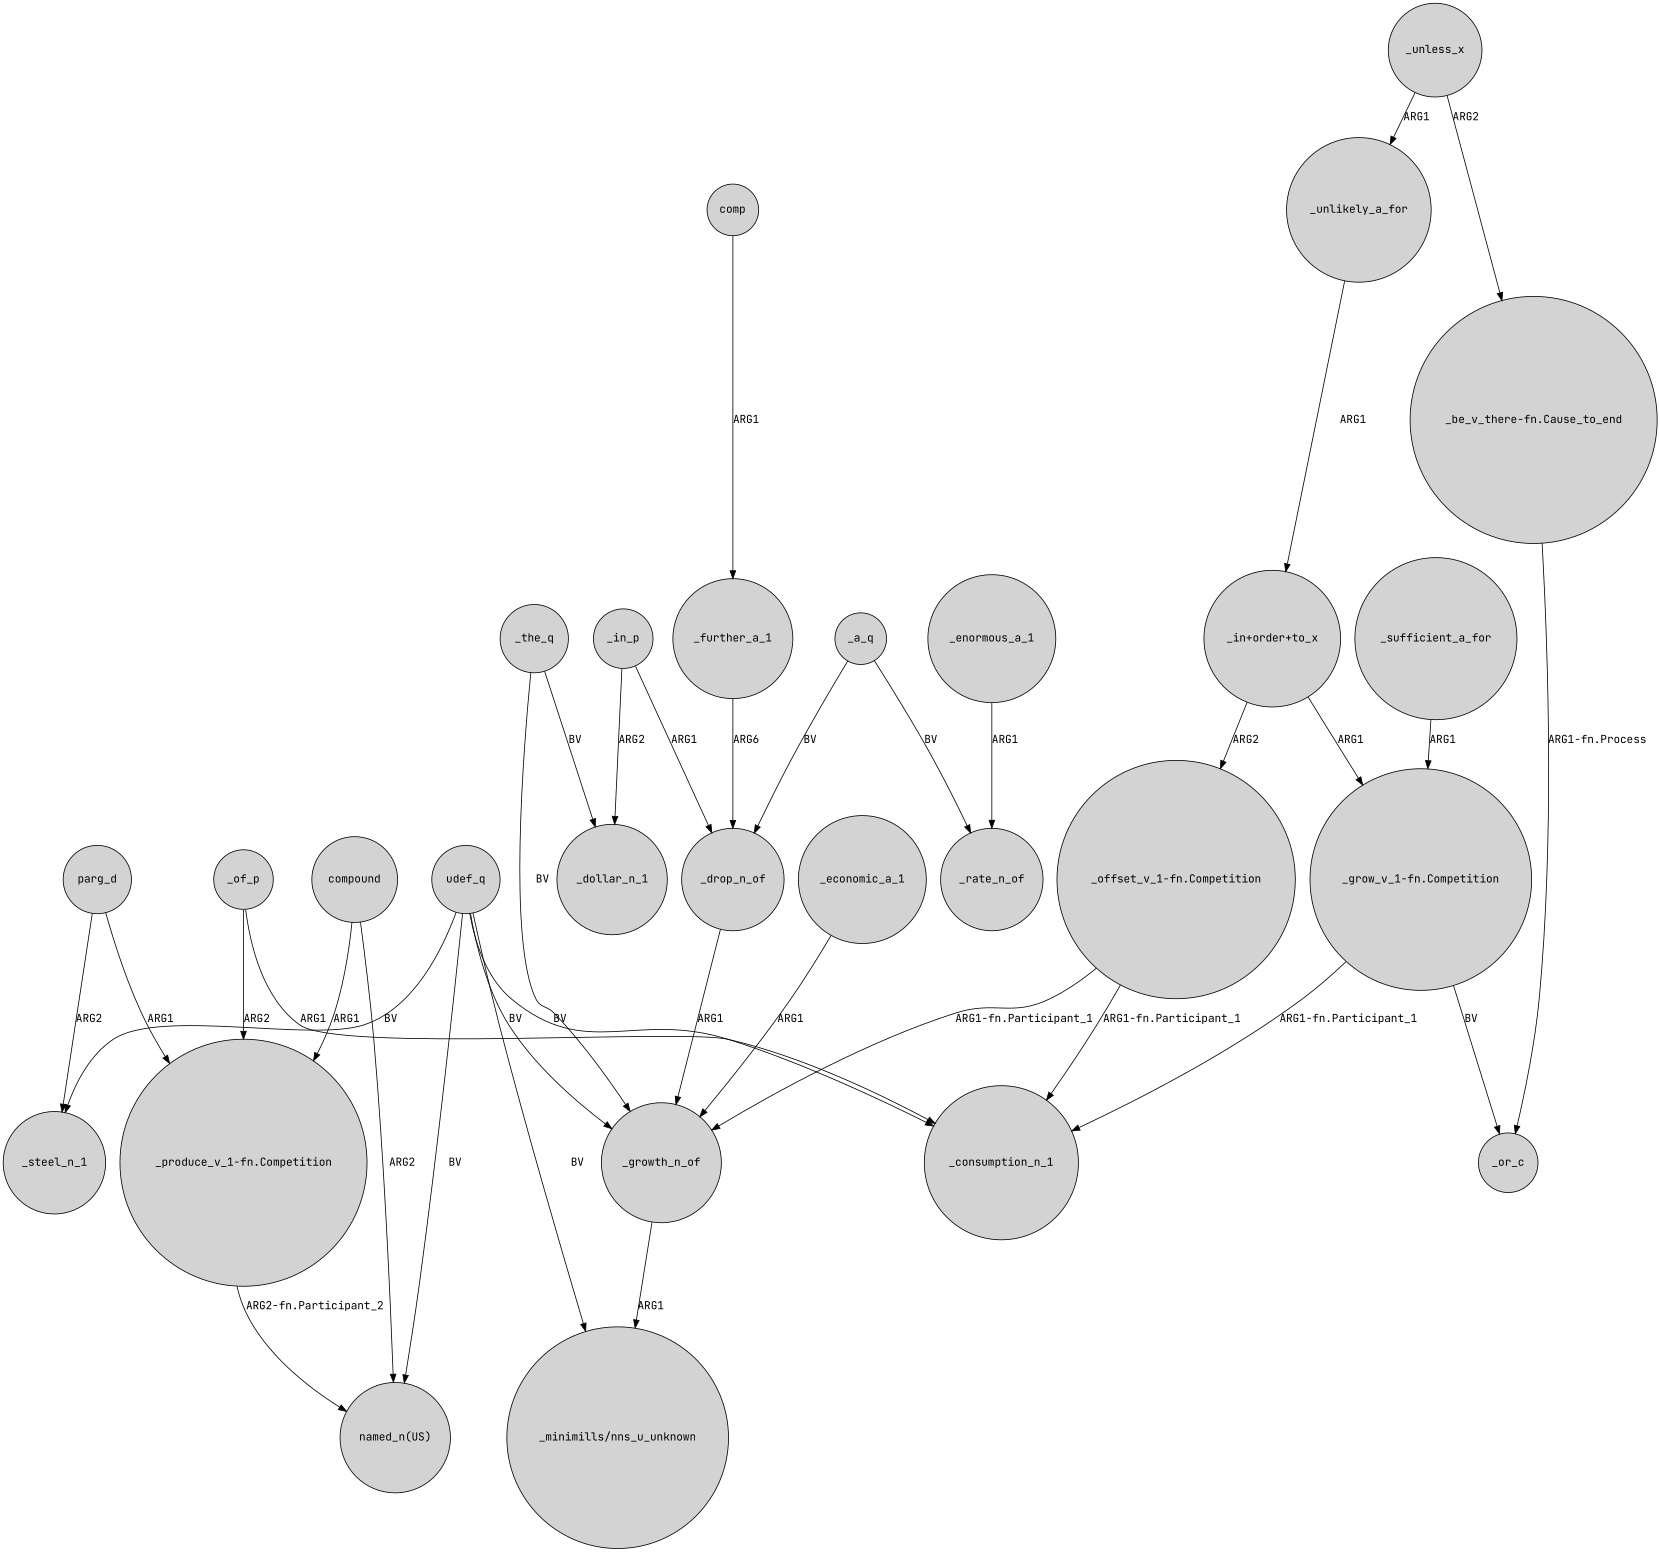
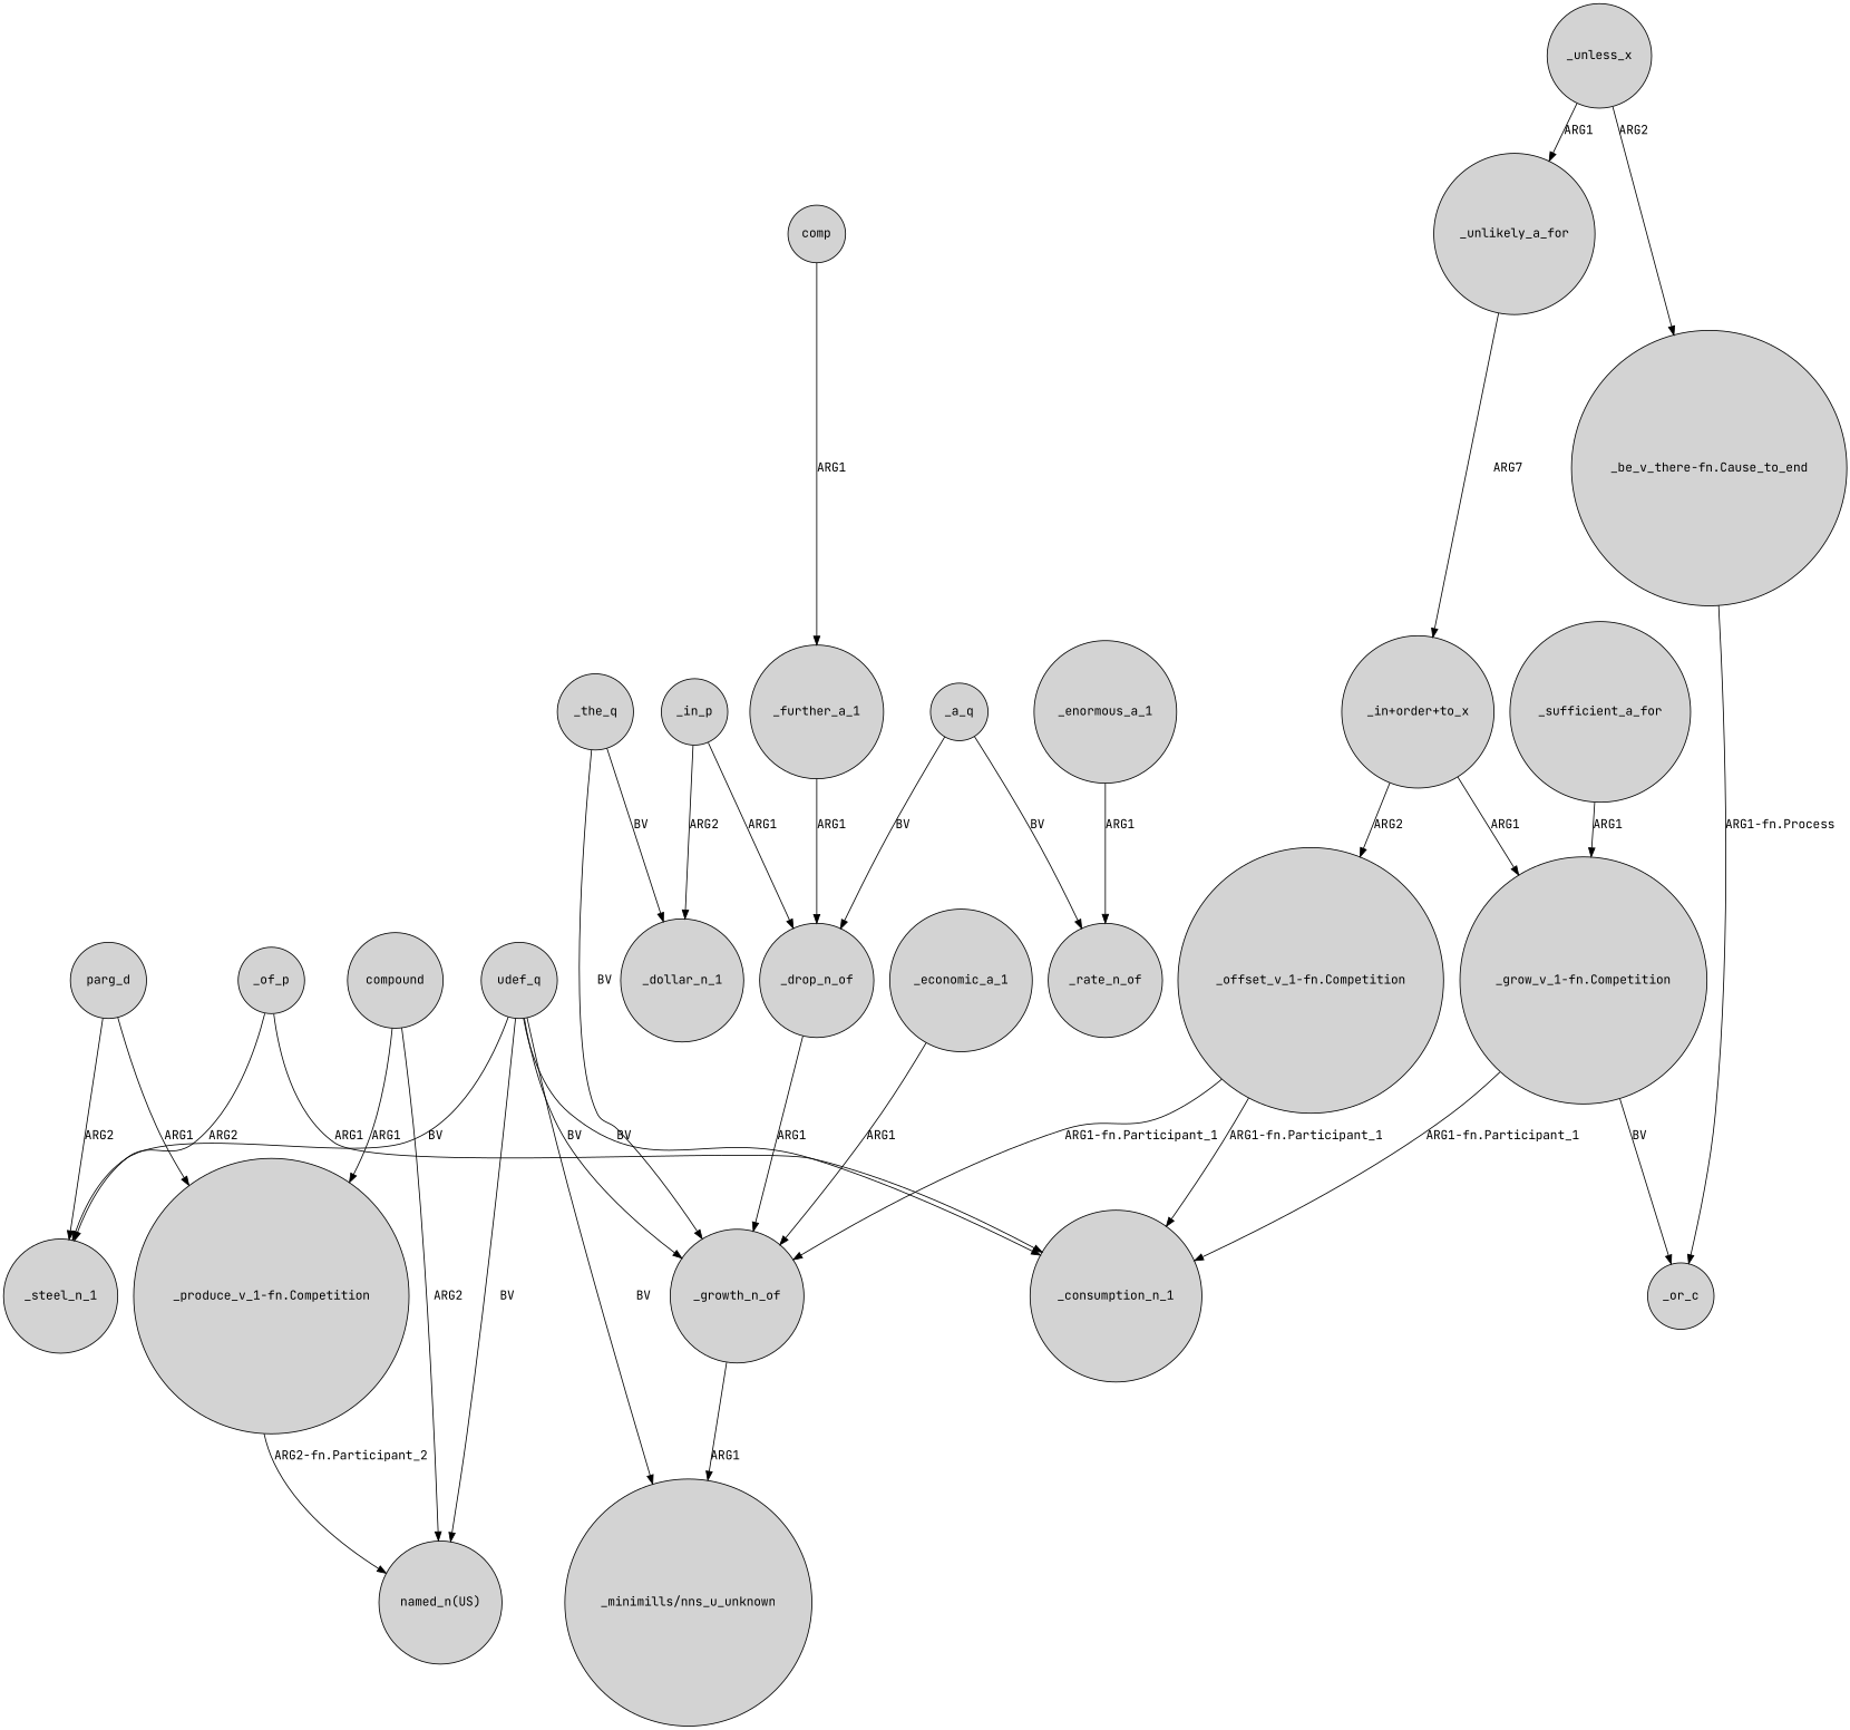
  digraph {
    fontname="JetBrains Mono"
    node [fontname="JetBrains Mono" shape=circle style=filled]
    edge [fontname="JetBrains Mono"]
    parg_d
    _steel_n_1
    "_produce_v_1-fn.Competition"
    "named_n(US)"
    _unless_x
    "_be_v_there-fn.Cause_to_end"
    _unlikely_a_for
    _or_c
    "_in+order+to_x"
    "_offset_v_1-fn.Competition"
    "_grow_v_1-fn.Competition"
    _consumption_n_1
    _growth_n_of
    "_minimills/nns_u_unknown"
    compound
    _in_p
    _dollar_n_1
    _drop_n_of
    _the_q
    _of_p
    udef_q
    _a_q
    _rate_n_of
    _further_a_1
    _sufficient_a_for
    comp
    _enormous_a_1
    _economic_a_1
    parg_d -> _steel_n_1 [label=ARG2]
    parg_d -> "_produce_v_1-fn.Competition" [label=ARG1]
    "_produce_v_1-fn.Competition" -> "named_n(US)" [label="ARG2-fn.Participant_2"]
    _unless_x -> "_be_v_there-fn.Cause_to_end" [label=ARG2]
    _unless_x -> _unlikely_a_for [label=ARG1]
    "_be_v_there-fn.Cause_to_end" -> _or_c [label="ARG1-fn.Process"]
-   _unlikely_a_for -> "_in+order+to_x" [label=ARG1]
+   _unlikely_a_for -> "_in+order+to_x" [label=ARG7]
    "_in+order+to_x" -> "_offset_v_1-fn.Competition" [label=ARG2]
    "_in+order+to_x" -> "_grow_v_1-fn.Competition" [label=ARG1]
    "_offset_v_1-fn.Competition" -> _consumption_n_1 [label="ARG1-fn.Participant_1"]
    "_offset_v_1-fn.Competition" -> _growth_n_of [label="ARG1-fn.Participant_1"]
    "_grow_v_1-fn.Competition" -> _or_c [label=BV]
    "_grow_v_1-fn.Competition" -> _consumption_n_1 [label="ARG1-fn.Participant_1"]
    _growth_n_of -> "_minimills/nns_u_unknown" [label=ARG1]
    compound -> "_produce_v_1-fn.Competition" [label=ARG1]
    compound -> "named_n(US)" [label=ARG2]
    _in_p -> _dollar_n_1 [label=ARG2]
    _in_p -> _drop_n_of [label=ARG1]
    _drop_n_of -> _growth_n_of [label=ARG1]
    _the_q -> _growth_n_of [label=BV]
    _the_q -> _dollar_n_1 [label=BV]
-   _of_p -> "_produce_v_1-fn.Competition" [label=ARG2]
+   _of_p -> _steel_n_1 [label=ARG2]
    _of_p -> _consumption_n_1 [label=ARG1]
    udef_q -> _steel_n_1 [label=BV]
    udef_q -> "named_n(US)" [label=BV]
    udef_q -> _consumption_n_1 [label=BV]
    udef_q -> _growth_n_of [label=BV]
    udef_q -> "_minimills/nns_u_unknown" [label=BV]
    _a_q -> _drop_n_of [label=BV]
    _a_q -> _rate_n_of [label=BV]
-   _further_a_1 -> _drop_n_of [label=ARG6]
+   _further_a_1 -> _drop_n_of [label=ARG1]
    _sufficient_a_for -> "_grow_v_1-fn.Competition" [label=ARG1]
    comp -> _further_a_1 [label=ARG1]
    _enormous_a_1 -> _rate_n_of [label=ARG1]
    _economic_a_1 -> _growth_n_of [label=ARG1]
  }
